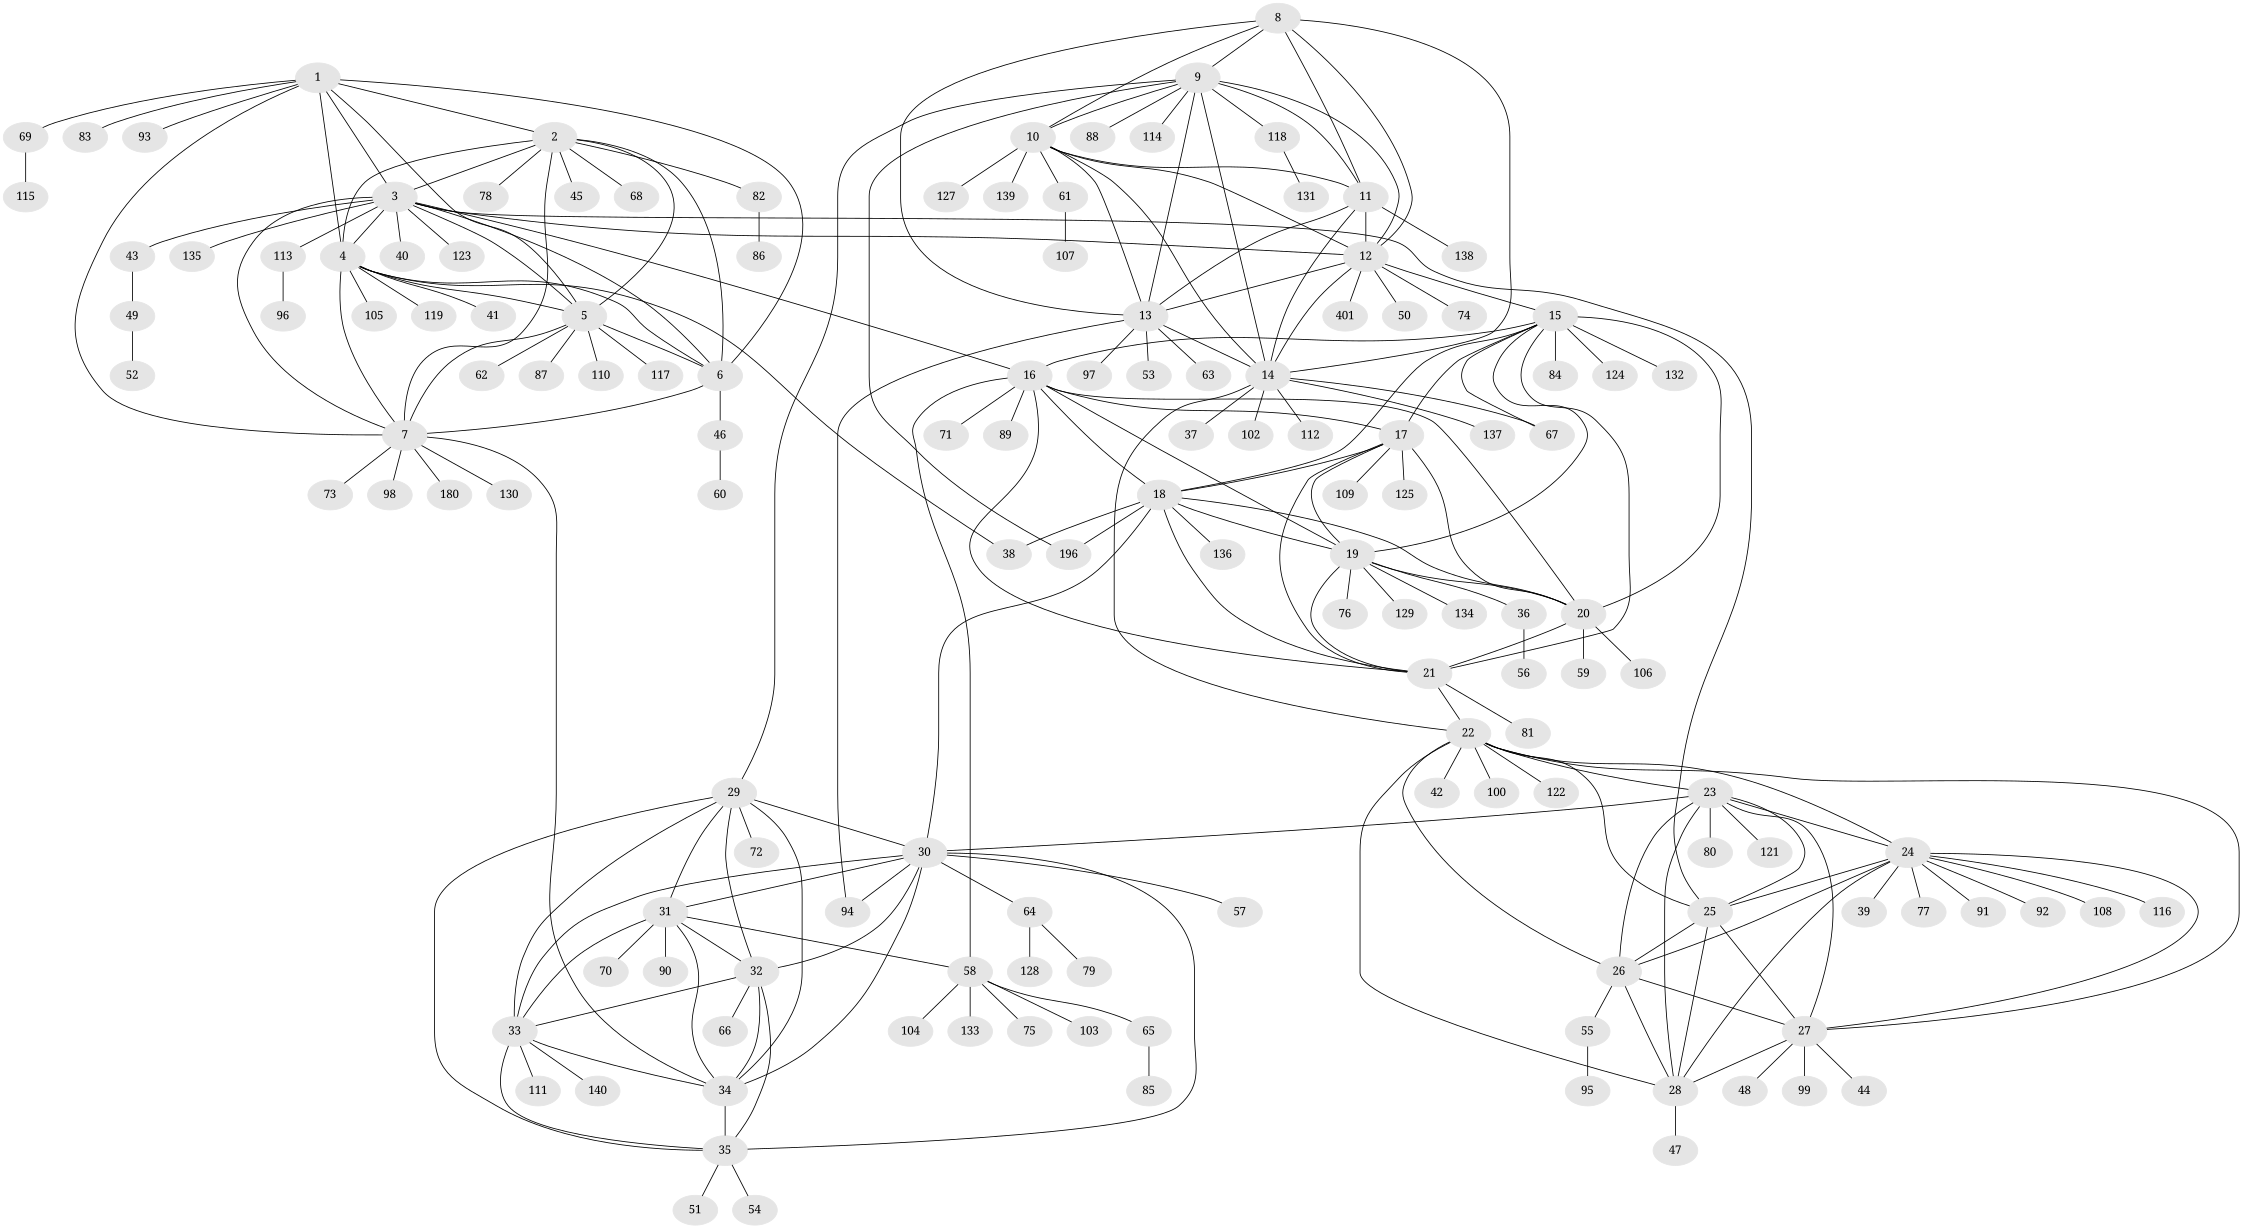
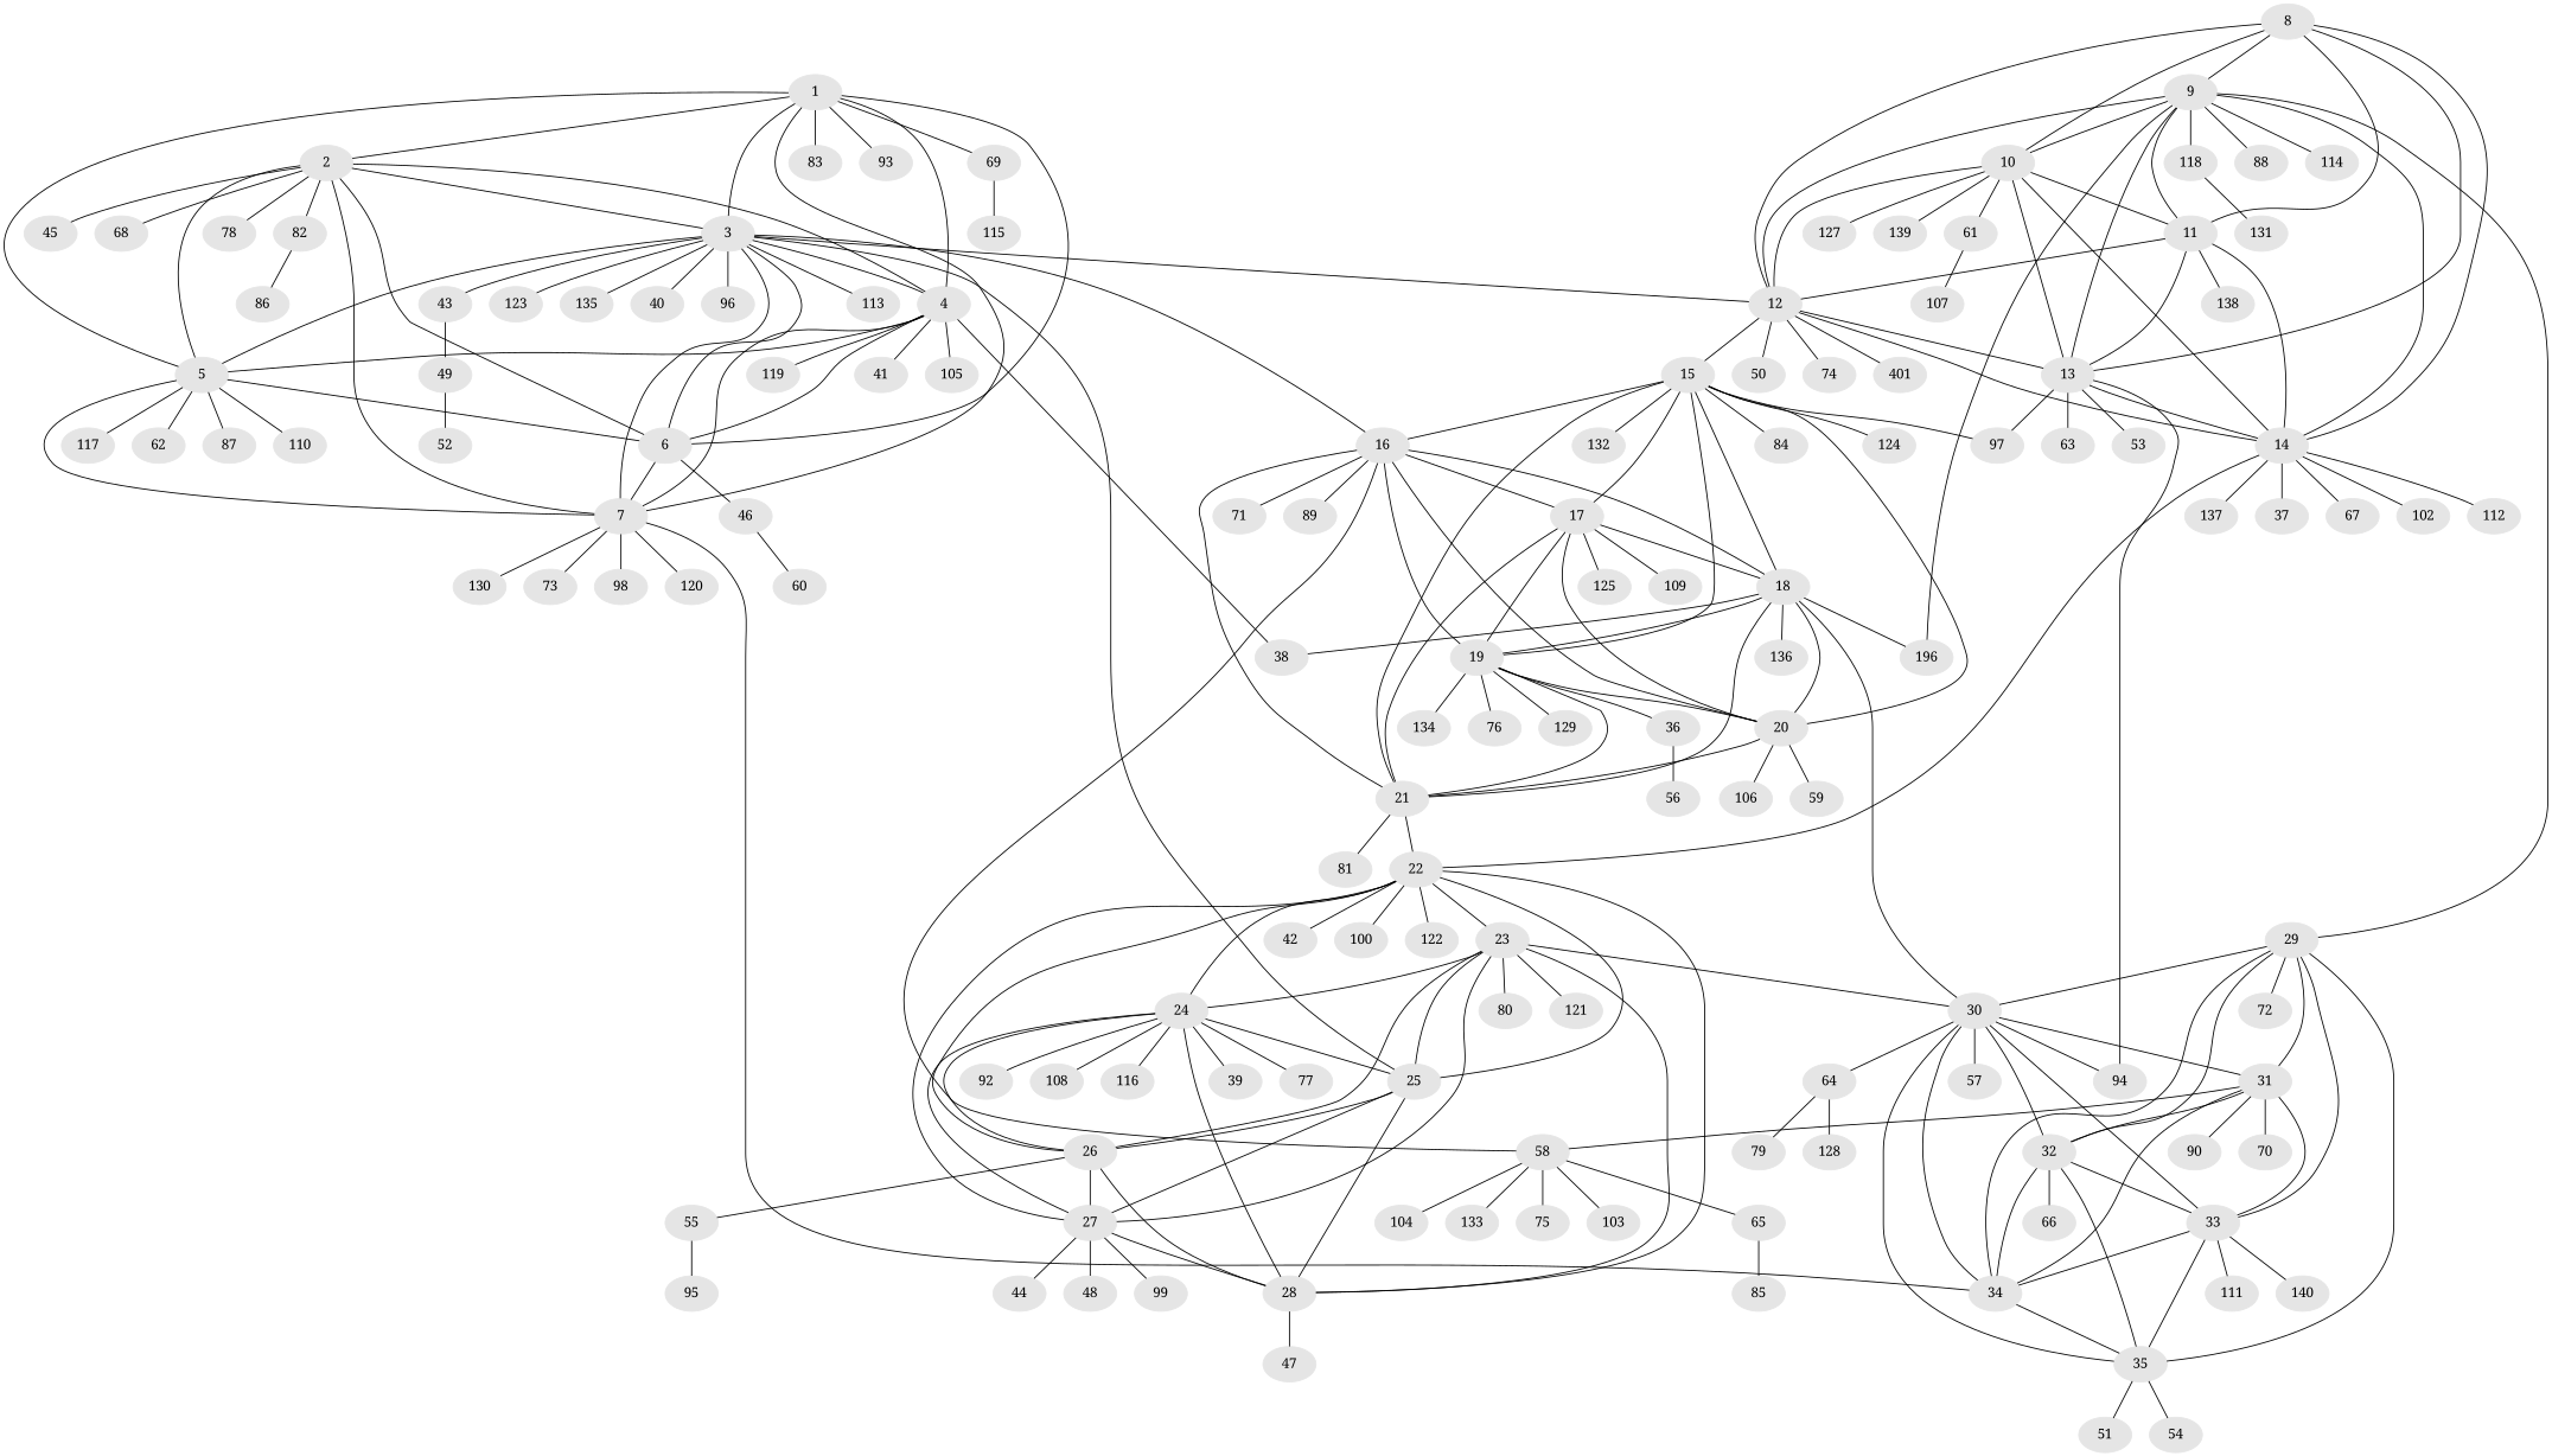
  graph {
    fontname="Noto Serif"
    node [color=gray90 fontname="Noto Serif" style=filled]
    edge [fontname="Noto Serif"]
    1
    2
    3
    4
    5
    6
    7
    69
    83
    93
    45
    68
    78
    82
    12
    16
    25
    40
    43
    96
    113
    123
    135
    38
    41
    105
    119
    62
    87
    110
    117
    46
    34
    73
    98
-   120 [label=180]
+   120
    130
    115
    86
    13
    14
    15
    50
    74
    n45 [label=401]
    17
    18
    19
    20
    21
    58
    71
    89
    26
    27
    28
    49
    60
    35
    8
    9
    10
    11
    29
    88
    114
    118
    n68 [label=196]
    61
    127
    139
    138
    53
    63
    94
    97
    22
    37
    67
    102
    112
    137
    30
    31
    32
    33
    72
    131
    107
    84
    124
    132
    23
    24
    42
    100
    122
    109
    125
    136
    36
    76
    129
    134
    59
    106
    81
    65
    75
    103
    104
    133
    57
    64
    56
    80
    121
    39
    77
-   91
    92
    108
    116
    55
    44
    48
    99
    47
    95
    70
    90
    66
    111
    140
    51
    54
    79
    128
    52
    85
    1 -- 2
    1 -- 3
    1 -- 4
    1 -- 5
    1 -- 6
    1 -- 7
    1 -- 69
    1 -- 83
    1 -- 93
    2 -- 3
    2 -- 4
    2 -- 5
    2 -- 6
    2 -- 7
    2 -- 45
    2 -- 68
    2 -- 78
    2 -- 82
    3 -- 4
    3 -- 5
    3 -- 6
    3 -- 7
    3 -- 12
    3 -- 16
    3 -- 25
    3 -- 40
    3 -- 43
-   113 -- 96
+   3 -- 96
    3 -- 113
    3 -- 123
    3 -- 135
    4 -- 5
    4 -- 6
    4 -- 7
    4 -- 38
    4 -- 41
    4 -- 105
    4 -- 119
    5 -- 6
    5 -- 7
    5 -- 62
    5 -- 87
    5 -- 110
    5 -- 117
    6 -- 7
    6 -- 46
    7 -- 34
    7 -- 73
    7 -- 98
    7 -- 120
    7 -- 130
    69 -- 115
    82 -- 86
    12 -- 13
    12 -- 14
    12 -- 15
    12 -- 50
    12 -- 74
    12 -- n45
    16 -- 17
    16 -- 18
    16 -- 19
    16 -- 20
    16 -- 21
    16 -- 58
    16 -- 71
    16 -- 89
    25 -- 26
    25 -- 27
    25 -- 28
    43 -- 49
    46 -- 60
    34 -- 35
    13 -- 14
    13 -- 53
    13 -- 63
    13 -- 94
    13 -- 97
    14 -- 22
    14 -- 37
    14 -- 67
    14 -- 102
    14 -- 112
    14 -- 137
    15 -- 16
    15 -- 17
    15 -- 18
    15 -- 19
    15 -- 20
    15 -- 21
-   15 -- 67
+   15 -- 97
    15 -- 84
    15 -- 124
    15 -- 132
    17 -- 18
    17 -- 19
    17 -- 20
    17 -- 21
    17 -- 109
    17 -- 125
    18 -- 38
    18 -- 19
    18 -- 20
    18 -- 21
    18 -- n68
    18 -- 30
    18 -- 136
    19 -- 20
    19 -- 21
    19 -- 36
    19 -- 76
    19 -- 129
    19 -- 134
    20 -- 21
    20 -- 59
    20 -- 106
    21 -- 22
    21 -- 81
    58 -- 65
    58 -- 75
    58 -- 103
    58 -- 104
    58 -- 133
    26 -- 27
    26 -- 28
    26 -- 55
    27 -- 28
    27 -- 44
    27 -- 48
    27 -- 99
    28 -- 47
    49 -- 52
    35 -- 51
    35 -- 54
    8 -- 12
    8 -- 13
    8 -- 14
    8 -- 9
    8 -- 10
    8 -- 11
    9 -- 12
    9 -- 13
    9 -- 14
    9 -- 10
    9 -- 11
    9 -- 29
    9 -- 88
    9 -- 114
    9 -- 118
    9 -- n68
    10 -- 12
    10 -- 13
    10 -- 14
    10 -- 11
    10 -- 61
    10 -- 127
    10 -- 139
    11 -- 12
    11 -- 13
    11 -- 14
    11 -- 138
    29 -- 34
    29 -- 35
    29 -- 30
    29 -- 31
    29 -- 32
    29 -- 33
    29 -- 72
    118 -- 131
    61 -- 107
    22 -- 25
    22 -- 26
    22 -- 27
    22 -- 28
    22 -- 23
    22 -- 24
    22 -- 42
    22 -- 100
    22 -- 122
    30 -- 34
    30 -- 35
    30 -- 94
    30 -- 31
    30 -- 32
    30 -- 33
    30 -- 57
    30 -- 64
    31 -- 34
    31 -- 58
    31 -- 32
    31 -- 33
    31 -- 70
    31 -- 90
    32 -- 34
    32 -- 35
    32 -- 33
    32 -- 66
    33 -- 34
    33 -- 35
    33 -- 111
    33 -- 140
    23 -- 25
    23 -- 26
    23 -- 27
    23 -- 28
    23 -- 30
    23 -- 24
    23 -- 80
    23 -- 121
    24 -- 25
    24 -- 26
    24 -- 27
    24 -- 28
    24 -- 39
    24 -- 77
-   24 -- 91
    24 -- 92
    24 -- 108
    24 -- 116
    36 -- 56
    65 -- 85
    64 -- 79
    64 -- 128
    55 -- 95
  }
